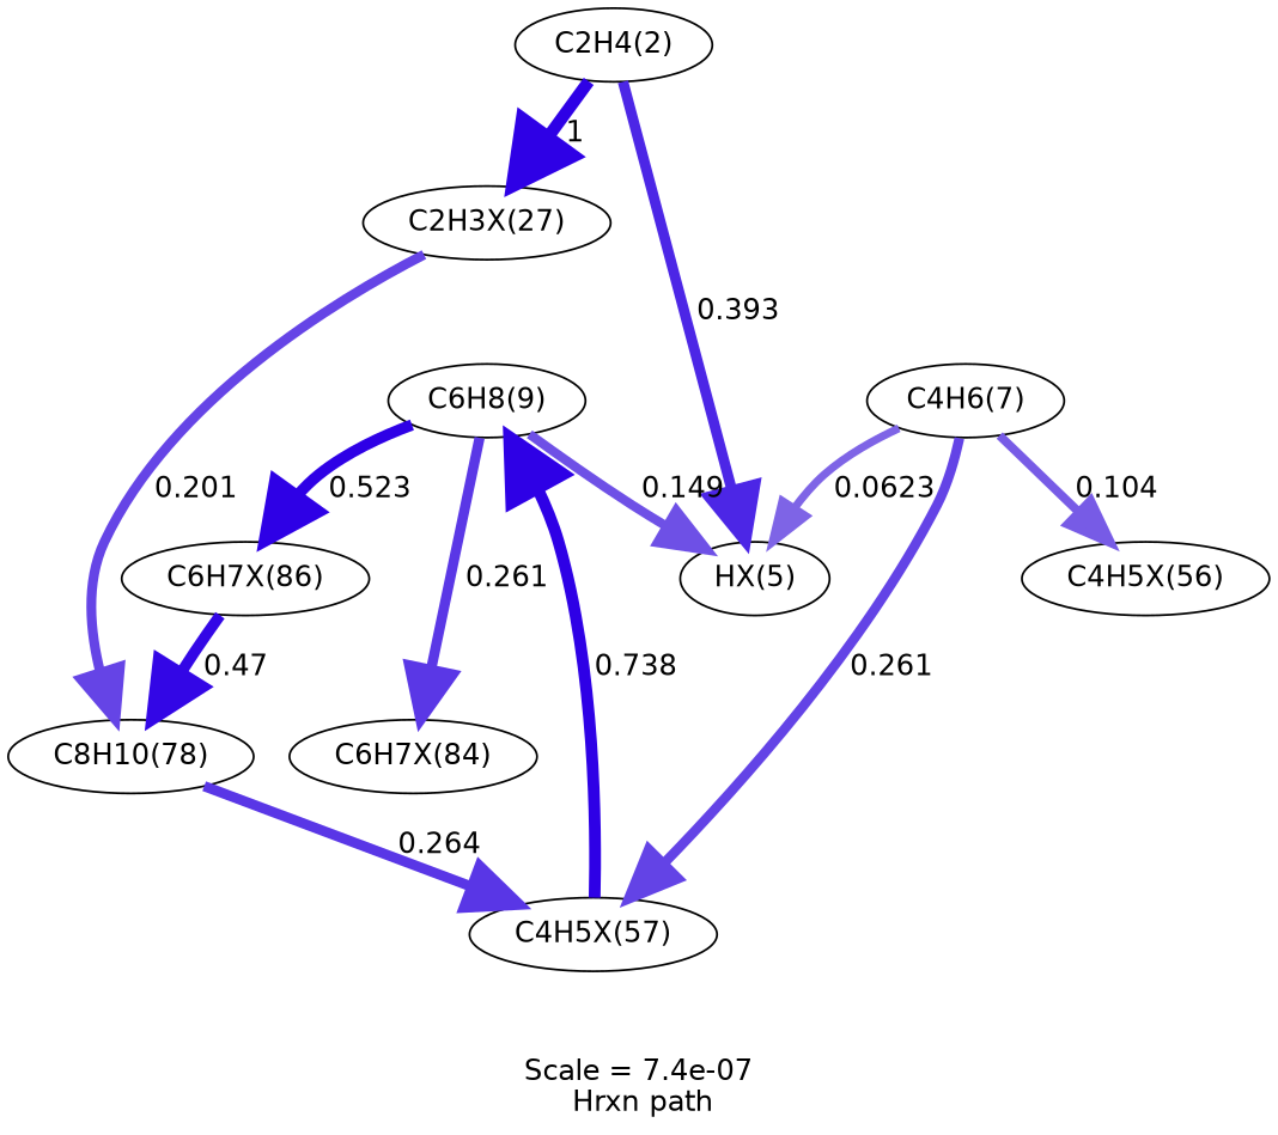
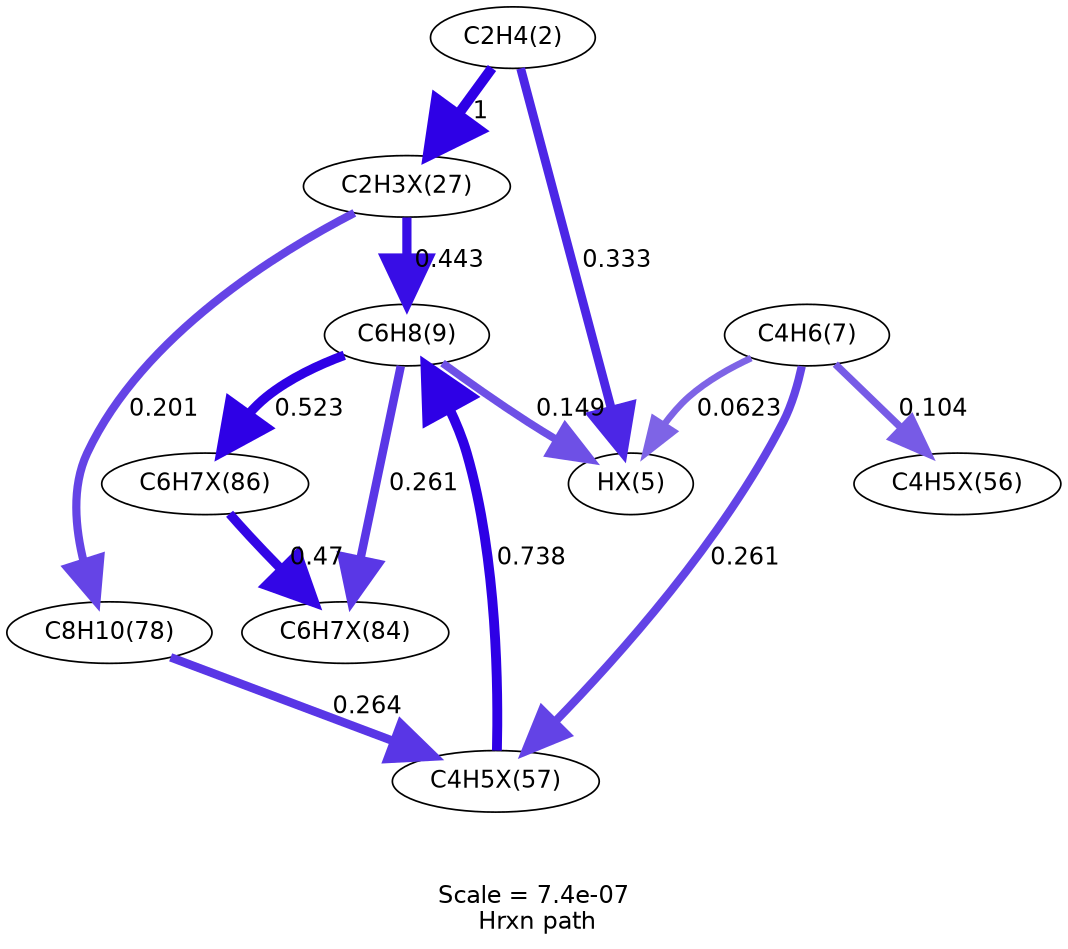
  digraph {
    fontname=Helvetica
    label="Scale = 7.4e-07\l Hrxn path"
    node [fontname=Helvetica]
    edge [fontname=Helvetica]
    n1 [label="C2H4(2)"]
    n2 [label="HX(5)"]
    n3 [label="C2H3X(27)"]
    n4 [label="C6H8(9)"]
    n5 [label="C8H10(78)"]
    n6 [label="C4H6(7)"]
    n7 [label="C4H5X(57)"]
    n8 [label="C4H5X(56)"]
    n9 [label="C6H7X(86)"]
    n10 [label="C6H7X(84)"]
-   n1 -> n2 [arrowsize=2.59 color="0.7, 0.833, 0.9" label=" 0.393" style="setlinewidth(5.17)"]
+   n1 -> n2 [arrowsize=2.59 color="0.7, 0.833, 0.9" label=" 0.333" style="setlinewidth(5.17)"]
    n1 -> n3 [arrowsize=3 color="0.7, 1.5, 0.9" label=" 1" style="setlinewidth(6)"]
+   n3 -> n4 [arrowsize=2.69 color="0.7, 0.943, 0.9" label=" 0.443" style="setlinewidth(5.39)"]
    n3 -> n5 [arrowsize=2.4 color="0.7, 0.701, 0.9" label=" 0.201" style="setlinewidth(4.79)"]
    n4 -> n2 [arrowsize=2.28 color="0.7, 0.649, 0.9" label=" 0.149" style="setlinewidth(4.56)"]
    n4 -> n9 [arrowsize=2.76 color="0.7, 1.02, 0.9" label=" 0.523" style="setlinewidth(5.51)"]
    n4 -> n10 [arrowsize=2.49 color="0.7, 0.761, 0.9" label=" 0.261" style="setlinewidth(4.99)"]
    n5 -> n7 [arrowsize=2.5 color="0.7, 0.764, 0.9" label=" 0.264" style="setlinewidth(5)"]
    n6 -> n2 [arrowsize=1.95 color="0.7, 0.562, 0.9" label=" 0.0623" style="setlinewidth(3.9)"]
    n6 -> n7 [arrowsize=2.41 color="0.7, 0.708, 0.9" label=" 0.261" style="setlinewidth(4.81)"]
    n6 -> n8 [arrowsize=2.15 color="0.7, 0.604, 0.9" label=" 0.104" style="setlinewidth(4.29)"]
    n7 -> n4 [arrowsize=2.89 color="0.7, 1.24, 0.9" label=" 0.738" style="setlinewidth(5.77)"]
-   n9 -> n5 [arrowsize=2.72 color="0.7, 0.97, 0.9" label=" 0.47" style="setlinewidth(5.43)"]
+   n9 -> n10 [arrowsize=2.72 color="0.7, 0.97, 0.9" label=" 0.47" style="setlinewidth(5.43)"]
  }
